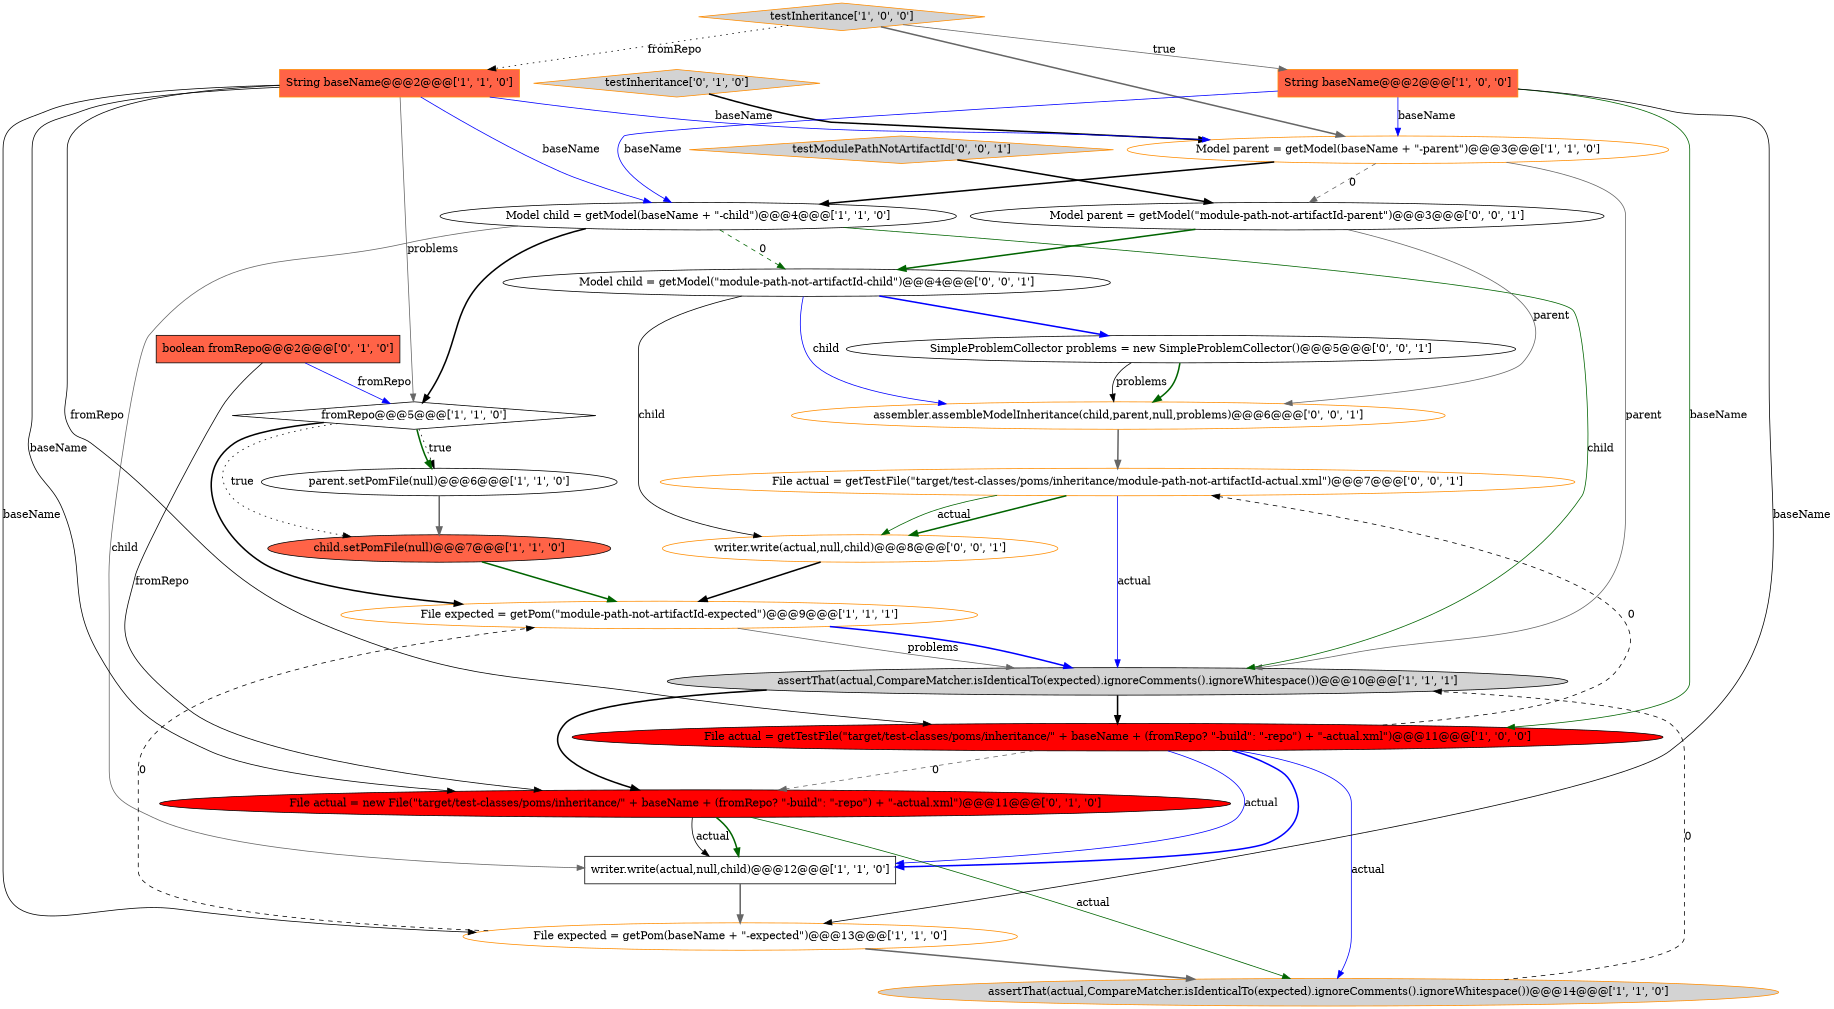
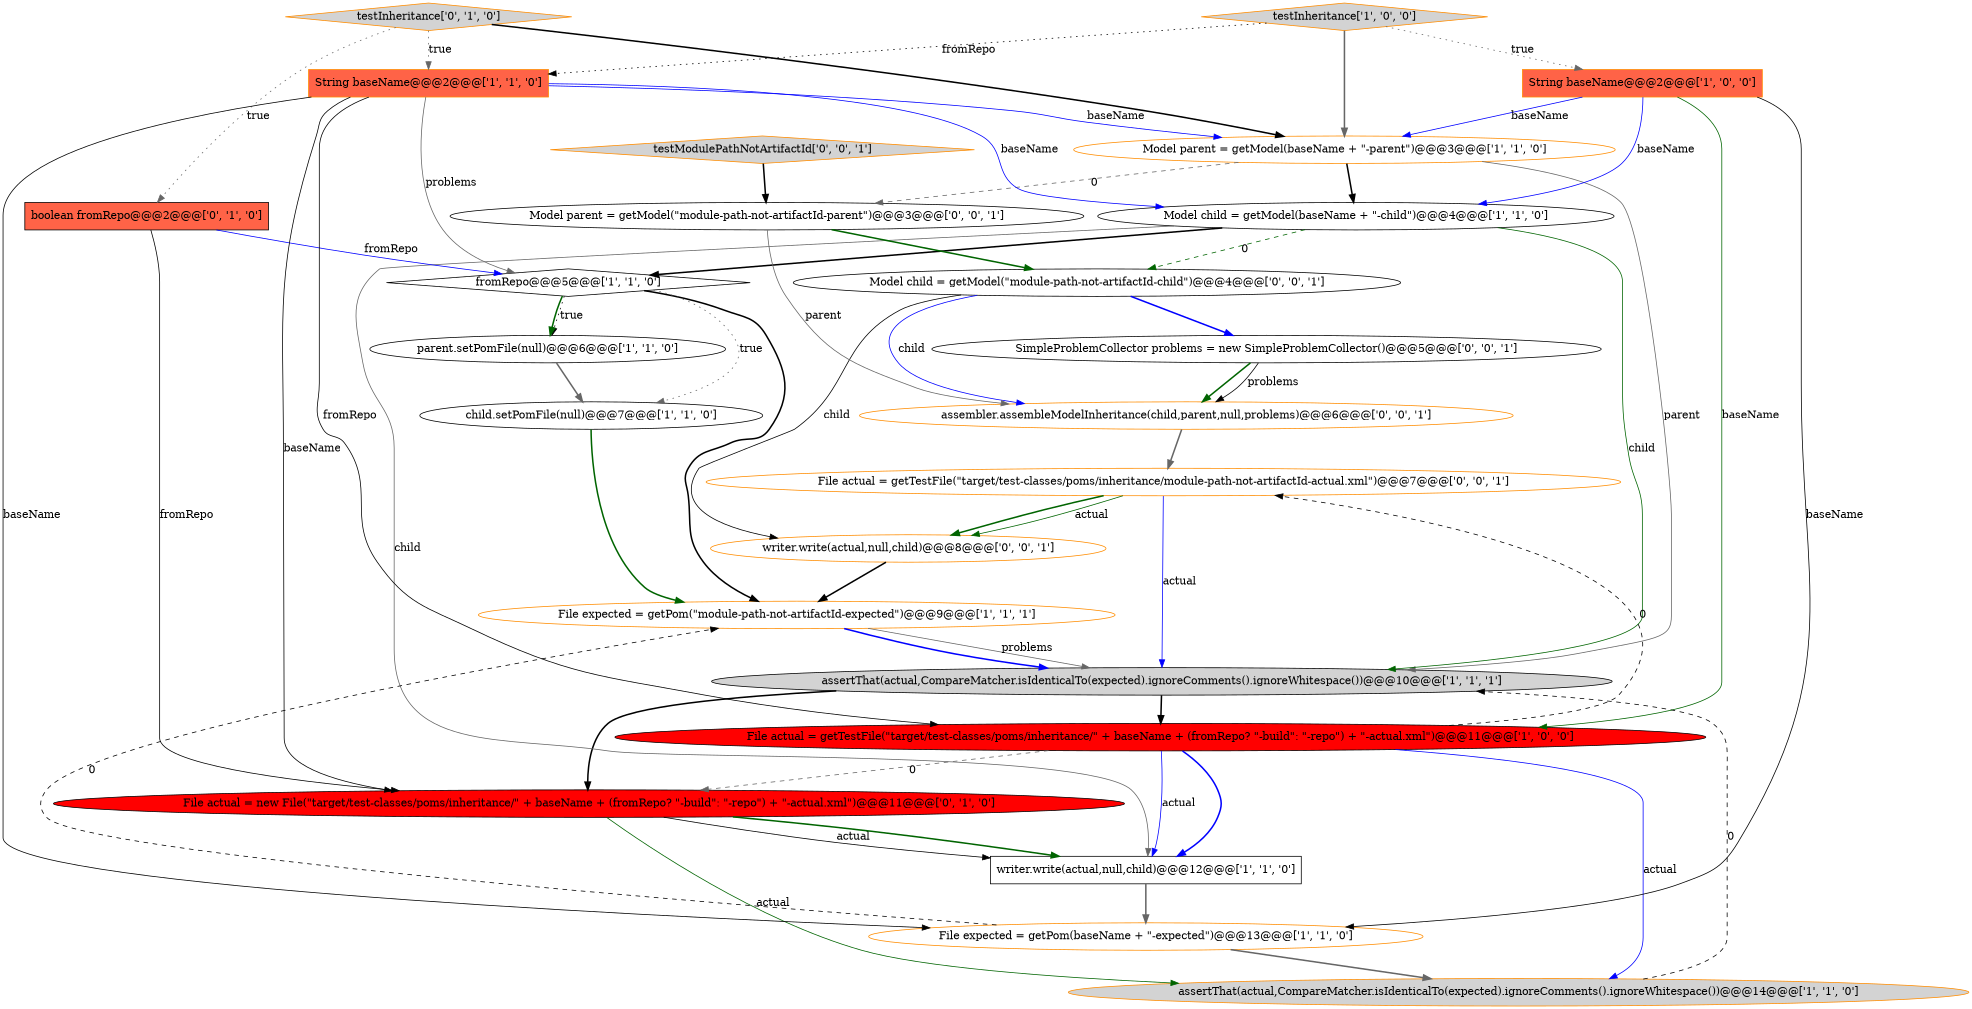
  digraph {
    node [color=black fillcolor=white shape=ellipse style=filled]
    edge [color=black style=solid]
    n1 [label="Model child = getModel(\"module-path-not-artifactId-child\")@@@4@@@['0', '0', '1']"]
    n2 [color=darkorange label="assembler.assembleModelInheritance(child,parent,null,problems)@@@6@@@['0', '0', '1']"]
    n3 [label="SimpleProblemCollector problems = new SimpleProblemCollector()@@@5@@@['0', '0', '1']"]
    n4 [color=darkorange label="writer.write(actual,null,child)@@@8@@@['0', '0', '1']"]
    n5 [color=darkorange label="File actual = getTestFile(\"target/test-classes/poms/inheritance/module-path-not-artifactId-actual.xml\")@@@7@@@['0', '0', '1']"]
    n6 [color=darkorange label="File expected = getPom(\"module-path-not-artifactId-expected\")@@@9@@@['1', '1', '1']"]
    n7 [label="fromRepo@@@5@@@['1', '1', '0']" shape=diamond]
    n8 [label="parent.setPomFile(null)@@@6@@@['1', '1', '0']"]
-   n9 [fillcolor=tomato label="child.setPomFile(null)@@@7@@@['1', '1', '0']"]
+   n9 [label="child.setPomFile(null)@@@7@@@['1', '1', '0']"]
    n10 [fillcolor=lightgray label="assertThat(actual,CompareMatcher.isIdenticalTo(expected).ignoreComments().ignoreWhitespace())@@@10@@@['1', '1', '1']"]
    n11 [color=darkorange label="Model parent = getModel(baseName + \"-parent\")@@@3@@@['1', '1', '0']"]
    n12 [label="Model child = getModel(baseName + \"-child\")@@@4@@@['1', '1', '0']"]
    n13 [label="Model parent = getModel(\"module-path-not-artifactId-parent\")@@@3@@@['0', '0', '1']"]
    n14 [fillcolor=red label="File actual = getTestFile(\"target/test-classes/poms/inheritance/\" + baseName + (fromRepo? \"-build\": \"-repo\") + \"-actual.xml\")@@@11@@@['1', '0', '0']"]
    n15 [fillcolor=red label="File actual = new File(\"target/test-classes/poms/inheritance/\" + baseName + (fromRepo? \"-build\": \"-repo\") + \"-actual.xml\")@@@11@@@['0', '1', '0']"]
    n16 [label="writer.write(actual,null,child)@@@12@@@['1', '1', '0']" shape=box]
    n17 [color=darkorange fillcolor=lightgray label="assertThat(actual,CompareMatcher.isIdenticalTo(expected).ignoreComments().ignoreWhitespace())@@@14@@@['1', '1', '0']"]
    n18 [color=darkorange label="File expected = getPom(baseName + \"-expected\")@@@13@@@['1', '1', '0']"]
    n19 [color=darkorange fillcolor=lightgray label="testInheritance['0', '1', '0']" shape=diamond]
    n20 [fillcolor=tomato label="boolean fromRepo@@@2@@@['0', '1', '0']" shape=box]
    n21 [color=darkorange fillcolor=tomato label="String baseName@@@2@@@['1', '1', '0']" shape=box]
    n22 [color=darkorange fillcolor=lightgray label="testInheritance['1', '0', '0']" shape=diamond]
    n23 [color=darkorange fillcolor=tomato label="String baseName@@@2@@@['1', '0', '0']" shape=box]
    n24 [color=darkorange fillcolor=lightgray label="testModulePathNotArtifactId['0', '0', '1']" shape=diamond]
    n1 -> n2 [color=blue label=child]
    n1 -> n3 [color=blue style=bold]
    n1 -> n4 [label=child]
    n2 -> n5 [color=gray40 style=bold]
    n3 -> n2 [color=darkgreen style=bold]
    n3 -> n2 [label=problems]
    n4 -> n6 [style=bold]
    n5 -> n4 [color=darkgreen style=bold]
    n5 -> n4 [color=darkgreen label=actual]
    n5 -> n10 [color=blue label=actual]
    n6 -> n10 [color=gray40 label=problems]
    n6 -> n10 [color=blue style=bold]
    n7 -> n6 [style=bold]
    n7 -> n8 [label=true style=dotted]
    n7 -> n8 [color=darkgreen style=bold]
-   n7 -> n9 [label=true style=dotted]
+   n7 -> n9 [color=gray40 label=true style=dotted]
    n8 -> n9 [color=gray40 style=bold]
    n9 -> n6 [color=darkgreen style=bold]
    n10 -> n14 [style=bold]
    n10 -> n15 [style=bold]
    n11 -> n10 [color=gray40 label=parent]
    n11 -> n12 [style=bold]
    n11 -> n13 [color=gray40 label=0 style=dashed]
    n12 -> n1 [color=darkgreen label=0 style=dashed]
    n12 -> n7 [style=bold]
    n12 -> n10 [color=darkgreen label=child]
    n12 -> n16 [color=gray40 label=child]
    n13 -> n1 [color=darkgreen style=bold]
    n13 -> n2 [color=gray40 label=parent]
    n14 -> n5 [label=0 style=dashed]
    n14 -> n15 [color=gray40 label=0 style=dashed]
    n14 -> n16 [color=blue style=bold]
    n14 -> n16 [color=blue label=actual]
    n14 -> n17 [color=blue label=actual]
    n15 -> n16 [label=actual]
    n15 -> n16 [color=darkgreen style=bold]
    n15 -> n17 [color=darkgreen label=actual]
    n16 -> n18 [color=gray40 style=bold]
    n17 -> n10 [label=0 style=dashed]
    n18 -> n6 [label=0 style=dashed]
    n18 -> n17 [color=gray40 style=bold]
    n19 -> n11 [style=bold]
+   n19 -> n20 [color=gray40 label=true style=dotted]
+   n19 -> n21 [color=gray40 label=true style=dotted]
    n20 -> n7 [color=blue label=fromRepo]
    n20 -> n15 [label=fromRepo]
    n21 -> n7 [color=gray40 label=problems]
    n21 -> n11 [color=blue label=baseName]
    n21 -> n12 [color=blue label=baseName]
    n21 -> n14 [label=fromRepo]
    n21 -> n15 [label=baseName]
    n21 -> n18 [label=baseName]
    n22 -> n11 [color=gray40 style=bold]
    n22 -> n21 [label=fromRepo style=dotted]
-   n22 -> n23 [color=gray40 label=true]
+   n22 -> n23 [color=gray40 label=true style=dotted]
    n23 -> n11 [color=blue label=baseName]
    n23 -> n12 [color=blue label=baseName]
    n23 -> n14 [color=darkgreen label=baseName]
    n23 -> n18 [label=baseName]
    n24 -> n13 [style=bold]
  }
